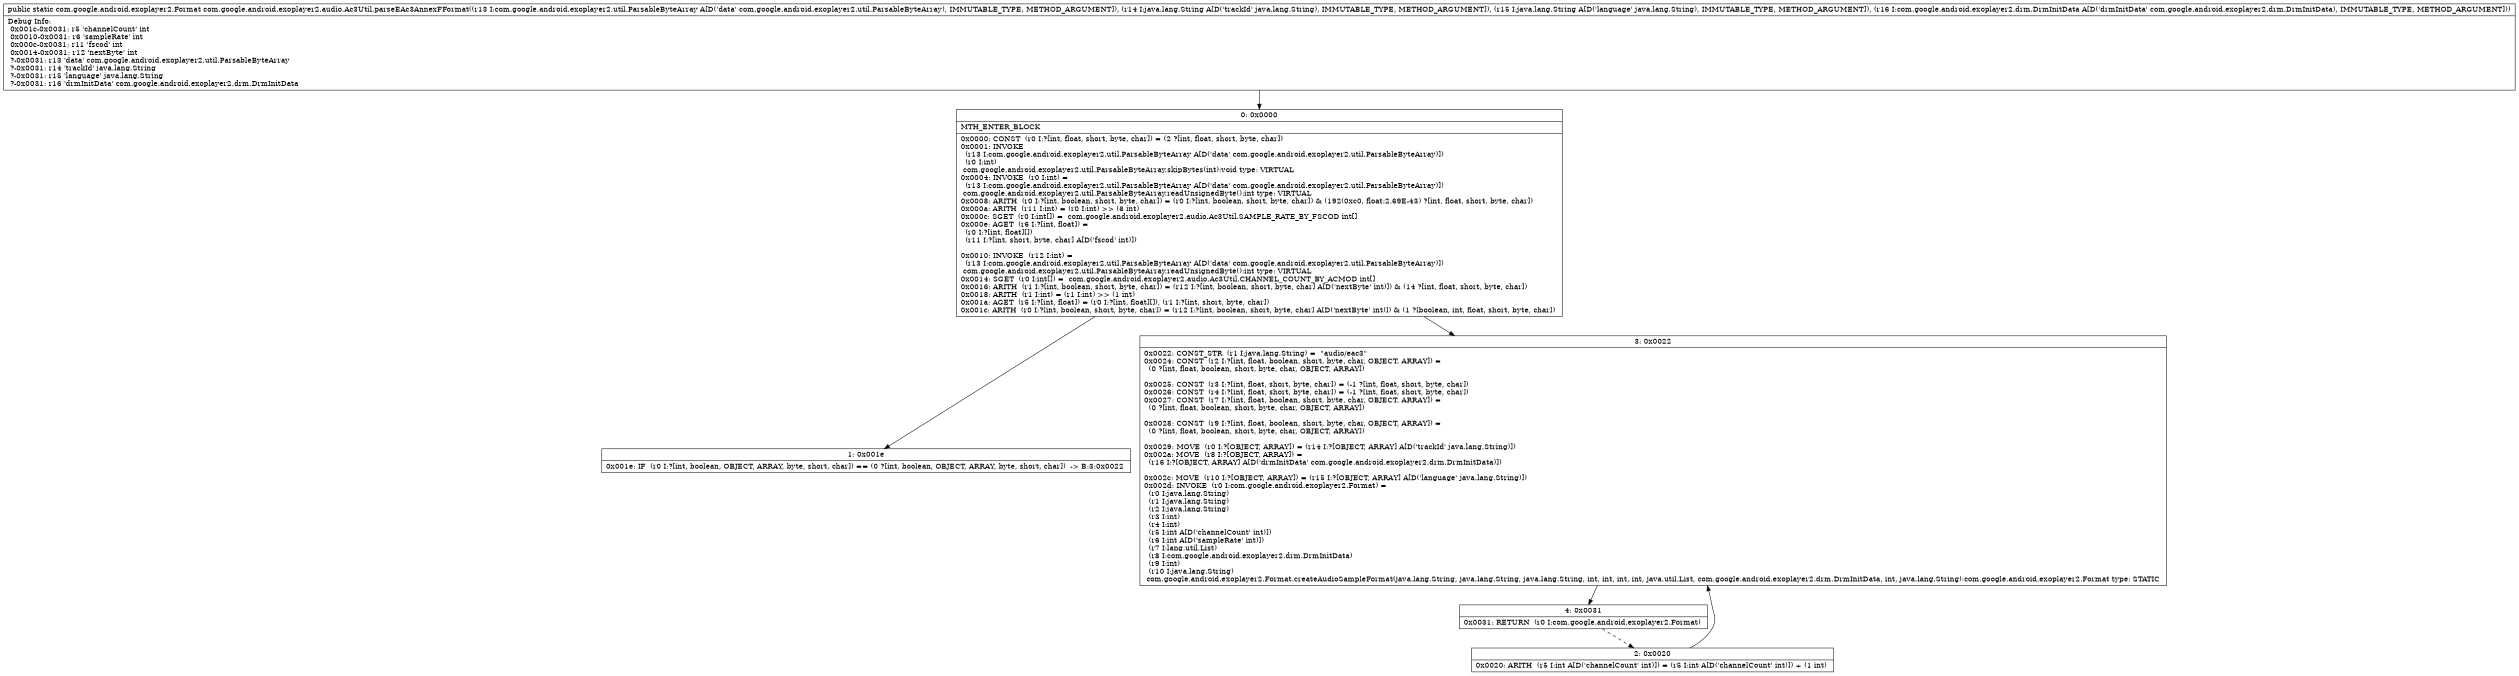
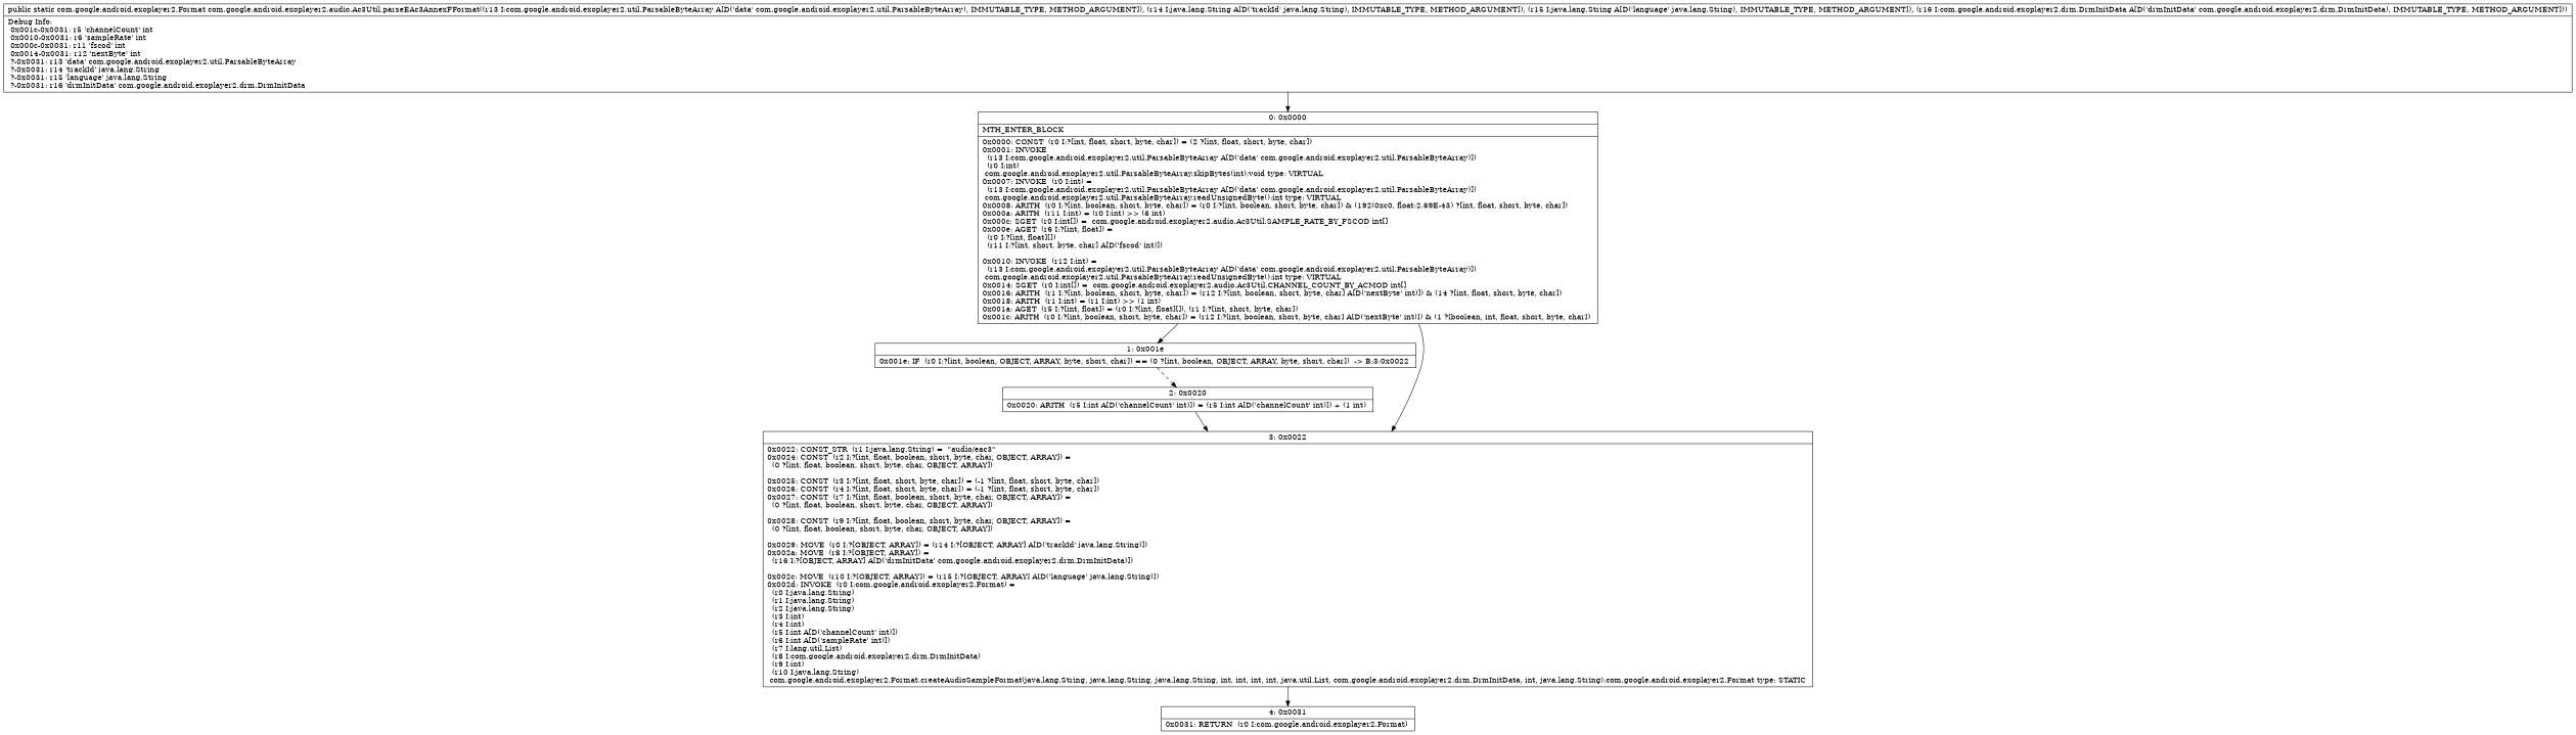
  digraph {
    node [shape=record]
-   n1 [label="{0\:\ 0x0000|MTH_ENTER_BLOCK\l|0x0000: CONST  (r0 I:?[int, float, short, byte, char]) = (2 ?[int, float, short, byte, char]) \l0x0001: INVOKE  \l  (r13 I:com.google.android.exoplayer2.util.ParsableByteArray A[D('data' com.google.android.exoplayer2.util.ParsableByteArray)])\l  (r0 I:int)\l com.google.android.exoplayer2.util.ParsableByteArray.skipBytes(int):void type: VIRTUAL \l0x0004: INVOKE  (r0 I:int) = \l  (r13 I:com.google.android.exoplayer2.util.ParsableByteArray A[D('data' com.google.android.exoplayer2.util.ParsableByteArray)])\l com.google.android.exoplayer2.util.ParsableByteArray.readUnsignedByte():int type: VIRTUAL \l0x0008: ARITH  (r0 I:?[int, boolean, short, byte, char]) = (r0 I:?[int, boolean, short, byte, char]) & (192(0xc0, float:2.69E\-43) ?[int, float, short, byte, char]) \l0x000a: ARITH  (r11 I:int) = (r0 I:int) \>\> (6 int) \l0x000c: SGET  (r0 I:int[]) =  com.google.android.exoplayer2.audio.Ac3Util.SAMPLE_RATE_BY_FSCOD int[] \l0x000e: AGET  (r6 I:?[int, float]) = \l  (r0 I:?[int, float][])\l  (r11 I:?[int, short, byte, char] A[D('fscod' int)])\l \l0x0010: INVOKE  (r12 I:int) = \l  (r13 I:com.google.android.exoplayer2.util.ParsableByteArray A[D('data' com.google.android.exoplayer2.util.ParsableByteArray)])\l com.google.android.exoplayer2.util.ParsableByteArray.readUnsignedByte():int type: VIRTUAL \l0x0014: SGET  (r0 I:int[]) =  com.google.android.exoplayer2.audio.Ac3Util.CHANNEL_COUNT_BY_ACMOD int[] \l0x0016: ARITH  (r1 I:?[int, boolean, short, byte, char]) = (r12 I:?[int, boolean, short, byte, char] A[D('nextByte' int)]) & (14 ?[int, float, short, byte, char]) \l0x0018: ARITH  (r1 I:int) = (r1 I:int) \>\> (1 int) \l0x001a: AGET  (r5 I:?[int, float]) = (r0 I:?[int, float][]), (r1 I:?[int, short, byte, char]) \l0x001c: ARITH  (r0 I:?[int, boolean, short, byte, char]) = (r12 I:?[int, boolean, short, byte, char] A[D('nextByte' int)]) & (1 ?[boolean, int, float, short, byte, char]) \l}"]
+   n1 [label="{0\:\ 0x0000|MTH_ENTER_BLOCK\l|0x0000: CONST  (r0 I:?[int, float, short, byte, char]) = (2 ?[int, float, short, byte, char]) \l0x0001: INVOKE  \l  (r13 I:com.google.android.exoplayer2.util.ParsableByteArray A[D('data' com.google.android.exoplayer2.util.ParsableByteArray)])\l  (r0 I:int)\l com.google.android.exoplayer2.util.ParsableByteArray.skipBytes(int):void type: VIRTUAL \l0x0007: INVOKE  (r0 I:int) = \l  (r13 I:com.google.android.exoplayer2.util.ParsableByteArray A[D('data' com.google.android.exoplayer2.util.ParsableByteArray)])\l com.google.android.exoplayer2.util.ParsableByteArray.readUnsignedByte():int type: VIRTUAL \l0x0008: ARITH  (r0 I:?[int, boolean, short, byte, char]) = (r0 I:?[int, boolean, short, byte, char]) & (192(0xc0, float:2.69E\-43) ?[int, float, short, byte, char]) \l0x000a: ARITH  (r11 I:int) = (r0 I:int) \>\> (6 int) \l0x000c: SGET  (r0 I:int[]) =  com.google.android.exoplayer2.audio.Ac3Util.SAMPLE_RATE_BY_FSCOD int[] \l0x000e: AGET  (r6 I:?[int, float]) = \l  (r0 I:?[int, float][])\l  (r11 I:?[int, short, byte, char] A[D('fscod' int)])\l \l0x0010: INVOKE  (r12 I:int) = \l  (r13 I:com.google.android.exoplayer2.util.ParsableByteArray A[D('data' com.google.android.exoplayer2.util.ParsableByteArray)])\l com.google.android.exoplayer2.util.ParsableByteArray.readUnsignedByte():int type: VIRTUAL \l0x0014: SGET  (r0 I:int[]) =  com.google.android.exoplayer2.audio.Ac3Util.CHANNEL_COUNT_BY_ACMOD int[] \l0x0016: ARITH  (r1 I:?[int, boolean, short, byte, char]) = (r12 I:?[int, boolean, short, byte, char] A[D('nextByte' int)]) & (14 ?[int, float, short, byte, char]) \l0x0018: ARITH  (r1 I:int) = (r1 I:int) \>\> (1 int) \l0x001a: AGET  (r5 I:?[int, float]) = (r0 I:?[int, float][]), (r1 I:?[int, short, byte, char]) \l0x001c: ARITH  (r0 I:?[int, boolean, short, byte, char]) = (r12 I:?[int, boolean, short, byte, char] A[D('nextByte' int)]) & (1 ?[boolean, int, float, short, byte, char]) \l}"]
    n2 [label="{1\:\ 0x001e|0x001e: IF  (r0 I:?[int, boolean, OBJECT, ARRAY, byte, short, char]) == (0 ?[int, boolean, OBJECT, ARRAY, byte, short, char])  \-\> B:3:0x0022 \l}"]
    n3 [label="{3\:\ 0x0022|0x0022: CONST_STR  (r1 I:java.lang.String) =  \"audio\/eac3\" \l0x0024: CONST  (r2 I:?[int, float, boolean, short, byte, char, OBJECT, ARRAY]) = \l  (0 ?[int, float, boolean, short, byte, char, OBJECT, ARRAY])\l \l0x0025: CONST  (r3 I:?[int, float, short, byte, char]) = (\-1 ?[int, float, short, byte, char]) \l0x0026: CONST  (r4 I:?[int, float, short, byte, char]) = (\-1 ?[int, float, short, byte, char]) \l0x0027: CONST  (r7 I:?[int, float, boolean, short, byte, char, OBJECT, ARRAY]) = \l  (0 ?[int, float, boolean, short, byte, char, OBJECT, ARRAY])\l \l0x0028: CONST  (r9 I:?[int, float, boolean, short, byte, char, OBJECT, ARRAY]) = \l  (0 ?[int, float, boolean, short, byte, char, OBJECT, ARRAY])\l \l0x0029: MOVE  (r0 I:?[OBJECT, ARRAY]) = (r14 I:?[OBJECT, ARRAY] A[D('trackId' java.lang.String)]) \l0x002a: MOVE  (r8 I:?[OBJECT, ARRAY]) = \l  (r16 I:?[OBJECT, ARRAY] A[D('drmInitData' com.google.android.exoplayer2.drm.DrmInitData)])\l \l0x002c: MOVE  (r10 I:?[OBJECT, ARRAY]) = (r15 I:?[OBJECT, ARRAY] A[D('language' java.lang.String)]) \l0x002d: INVOKE  (r0 I:com.google.android.exoplayer2.Format) = \l  (r0 I:java.lang.String)\l  (r1 I:java.lang.String)\l  (r2 I:java.lang.String)\l  (r3 I:int)\l  (r4 I:int)\l  (r5 I:int A[D('channelCount' int)])\l  (r6 I:int A[D('sampleRate' int)])\l  (r7 I:lang.util.List)\l  (r8 I:com.google.android.exoplayer2.drm.DrmInitData)\l  (r9 I:int)\l  (r10 I:java.lang.String)\l com.google.android.exoplayer2.Format.createAudioSampleFormat(java.lang.String, java.lang.String, java.lang.String, int, int, int, int, java.util.List, com.google.android.exoplayer2.drm.DrmInitData, int, java.lang.String):com.google.android.exoplayer2.Format type: STATIC \l}"]
    n4 [label="{2\:\ 0x0020|0x0020: ARITH  (r5 I:int A[D('channelCount' int)]) = (r5 I:int A[D('channelCount' int)]) + (1 int) \l}"]
    n5 [label="{4\:\ 0x0031|0x0031: RETURN  (r0 I:com.google.android.exoplayer2.Format) \l}"]
    n6 [label="{public static com.google.android.exoplayer2.Format com.google.android.exoplayer2.audio.Ac3Util.parseEAc3AnnexFFormat((r13 I:com.google.android.exoplayer2.util.ParsableByteArray A[D('data' com.google.android.exoplayer2.util.ParsableByteArray), IMMUTABLE_TYPE, METHOD_ARGUMENT]), (r14 I:java.lang.String A[D('trackId' java.lang.String), IMMUTABLE_TYPE, METHOD_ARGUMENT]), (r15 I:java.lang.String A[D('language' java.lang.String), IMMUTABLE_TYPE, METHOD_ARGUMENT]), (r16 I:com.google.android.exoplayer2.drm.DrmInitData A[D('drmInitData' com.google.android.exoplayer2.drm.DrmInitData), IMMUTABLE_TYPE, METHOD_ARGUMENT]))  | Debug Info:\l  0x001c\-0x0031: r5 'channelCount' int\l  0x0010\-0x0031: r6 'sampleRate' int\l  0x000c\-0x0031: r11 'fscod' int\l  0x0014\-0x0031: r12 'nextByte' int\l  ?\-0x0031: r13 'data' com.google.android.exoplayer2.util.ParsableByteArray\l  ?\-0x0031: r14 'trackId' java.lang.String\l  ?\-0x0031: r15 'language' java.lang.String\l  ?\-0x0031: r16 'drmInitData' com.google.android.exoplayer2.drm.DrmInitData\l}"]
    n1 -> n2
    n1 -> n3
-   n5 -> n4 [style=dashed]
+   n2 -> n4 [style=dashed]
    n3 -> n5
    n4 -> n3
    n6 -> n1
  }
